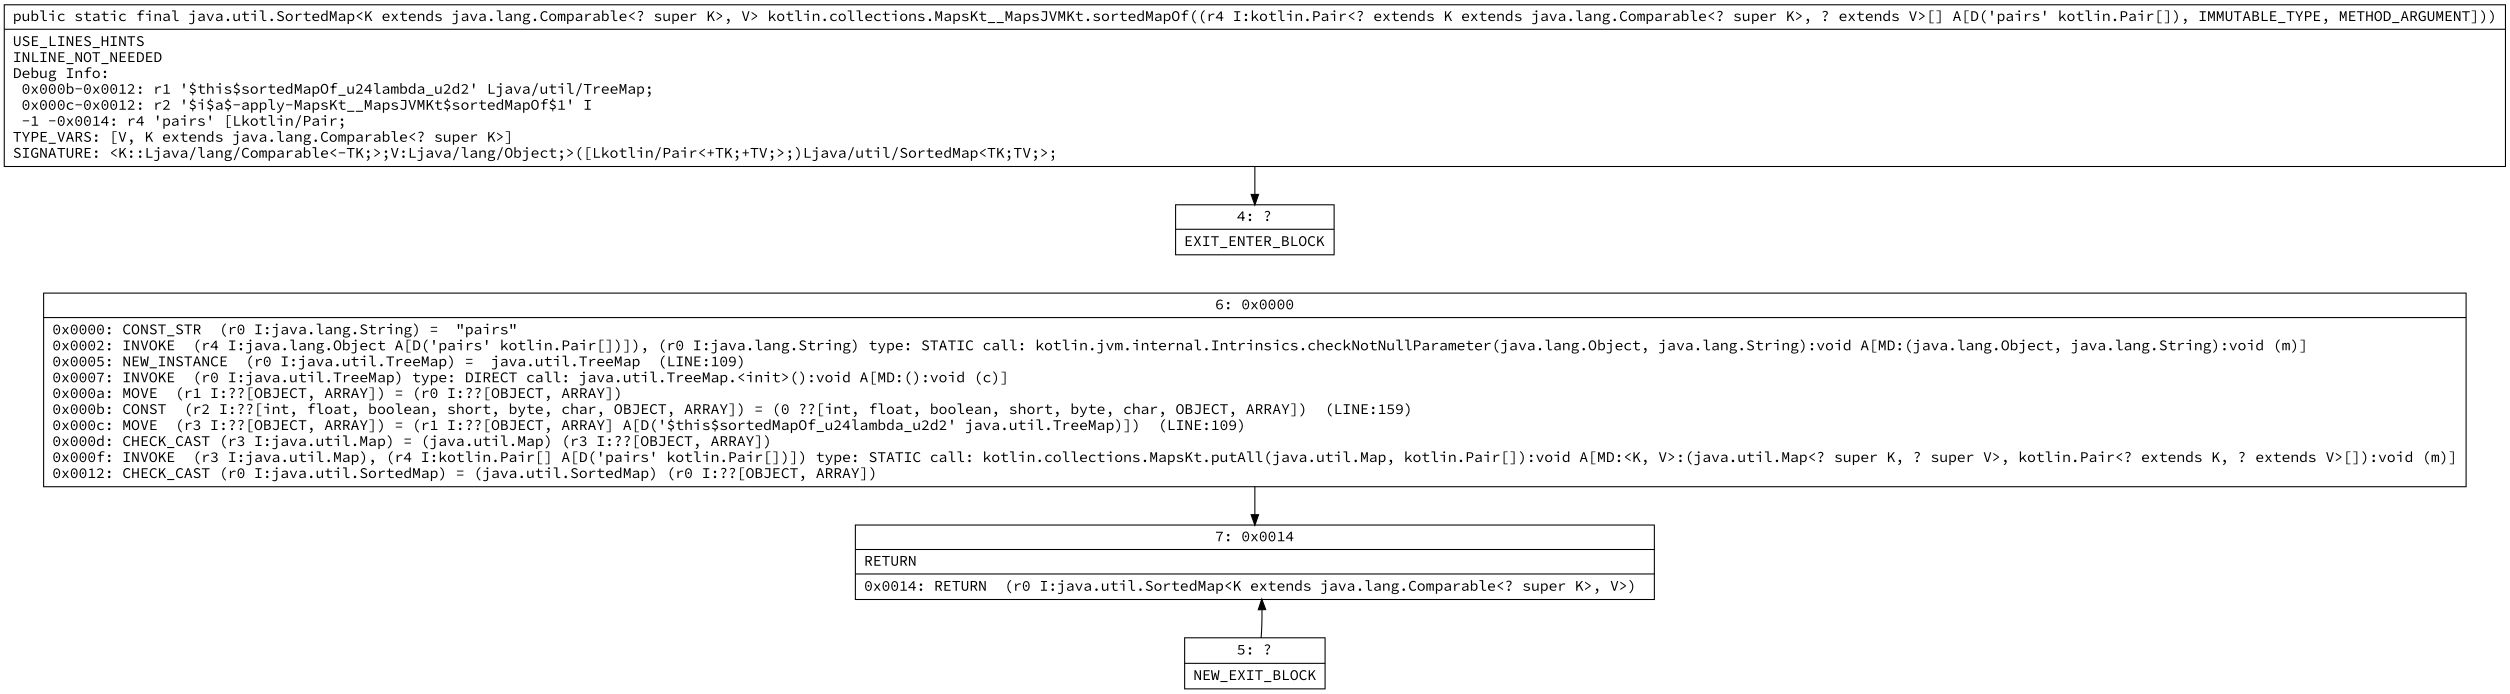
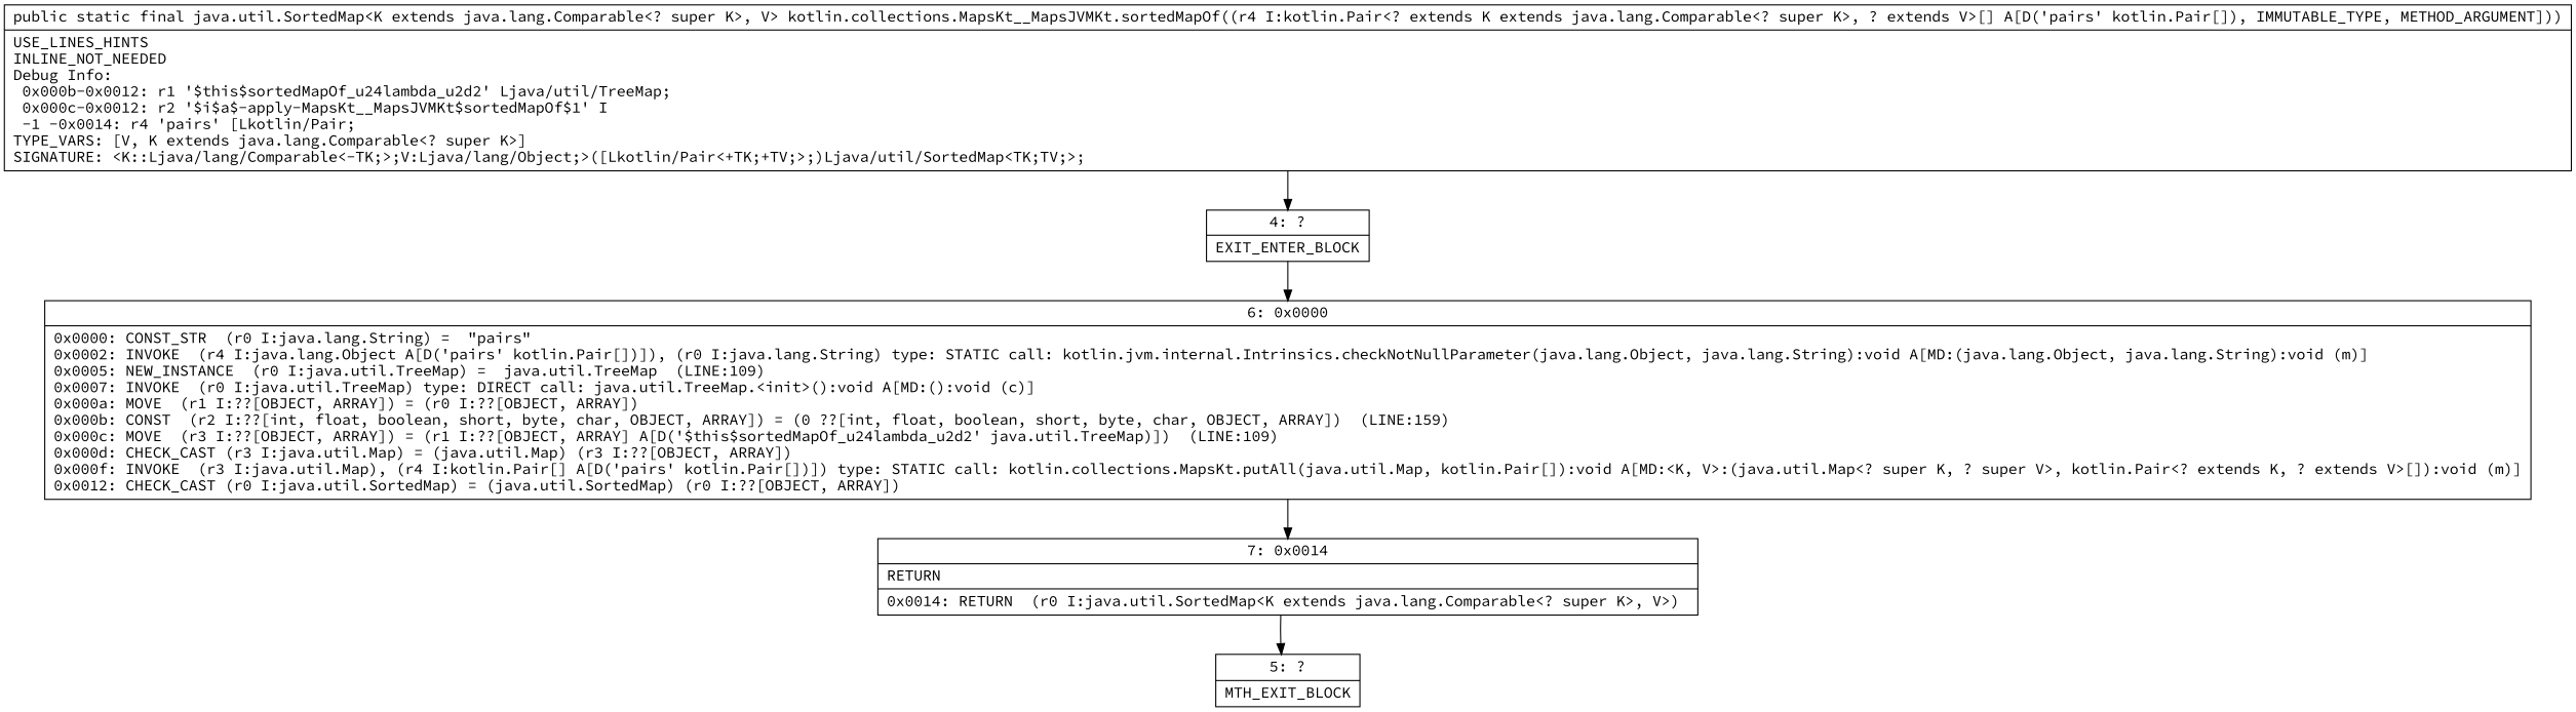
  digraph {
    fontname="Source Code Pro"
    node [fontname="Source Code Pro" shape=record]
    edge [fontname="Source Code Pro"]
    n1 [label="{4\:\ ?|EXIT_ENTER_BLOCK\l}"]
    n2 [label="{6\:\ 0x0000|0x0000: CONST_STR  (r0 I:java.lang.String) =  \"pairs\" \l0x0002: INVOKE  (r4 I:java.lang.Object A[D('pairs' kotlin.Pair[])]), (r0 I:java.lang.String) type: STATIC call: kotlin.jvm.internal.Intrinsics.checkNotNullParameter(java.lang.Object, java.lang.String):void A[MD:(java.lang.Object, java.lang.String):void (m)]\l0x0005: NEW_INSTANCE  (r0 I:java.util.TreeMap) =  java.util.TreeMap  (LINE:109)\l0x0007: INVOKE  (r0 I:java.util.TreeMap) type: DIRECT call: java.util.TreeMap.\<init\>():void A[MD:():void (c)]\l0x000a: MOVE  (r1 I:??[OBJECT, ARRAY]) = (r0 I:??[OBJECT, ARRAY]) \l0x000b: CONST  (r2 I:??[int, float, boolean, short, byte, char, OBJECT, ARRAY]) = (0 ??[int, float, boolean, short, byte, char, OBJECT, ARRAY])  (LINE:159)\l0x000c: MOVE  (r3 I:??[OBJECT, ARRAY]) = (r1 I:??[OBJECT, ARRAY] A[D('$this$sortedMapOf_u24lambda_u2d2' java.util.TreeMap)])  (LINE:109)\l0x000d: CHECK_CAST (r3 I:java.util.Map) = (java.util.Map) (r3 I:??[OBJECT, ARRAY]) \l0x000f: INVOKE  (r3 I:java.util.Map), (r4 I:kotlin.Pair[] A[D('pairs' kotlin.Pair[])]) type: STATIC call: kotlin.collections.MapsKt.putAll(java.util.Map, kotlin.Pair[]):void A[MD:\<K, V\>:(java.util.Map\<? super K, ? super V\>, kotlin.Pair\<? extends K, ? extends V\>[]):void (m)]\l0x0012: CHECK_CAST (r0 I:java.util.SortedMap) = (java.util.SortedMap) (r0 I:??[OBJECT, ARRAY]) \l}"]
    n3 [label="{7\:\ 0x0014|RETURN\l|0x0014: RETURN  (r0 I:java.util.SortedMap\<K extends java.lang.Comparable\<? super K\>, V\>) \l}"]
-   n4 [label="{5\:\ ?|NEW_EXIT_BLOCK\l}"]
+   n4 [label="{5\:\ ?|MTH_EXIT_BLOCK\l}"]
    n5 [label="{public static final java.util.SortedMap\<K extends java.lang.Comparable\<? super K\>, V\> kotlin.collections.MapsKt__MapsJVMKt.sortedMapOf((r4 I:kotlin.Pair\<? extends K extends java.lang.Comparable\<? super K\>, ? extends V\>[] A[D('pairs' kotlin.Pair[]), IMMUTABLE_TYPE, METHOD_ARGUMENT]))  | USE_LINES_HINTS\lINLINE_NOT_NEEDED\lDebug Info:\l  0x000b\-0x0012: r1 '$this$sortedMapOf_u24lambda_u2d2' Ljava\/util\/TreeMap;\l  0x000c\-0x0012: r2 '$i$a$\-apply\-MapsKt__MapsJVMKt$sortedMapOf$1' I\l  \-1 \-0x0014: r4 'pairs' [Lkotlin\/Pair;\lTYPE_VARS: [V, K extends java.lang.Comparable\<? super K\>]\lSIGNATURE: \<K::Ljava\/lang\/Comparable\<\-TK;\>;V:Ljava\/lang\/Object;\>([Lkotlin\/Pair\<+TK;+TV;\>;)Ljava\/util\/SortedMap\<TK;TV;\>;\l}"]
+   n1 -> n2
    n2 -> n3
-   n4 -> n3
+   n3 -> n4
    n5 -> n1
  }
